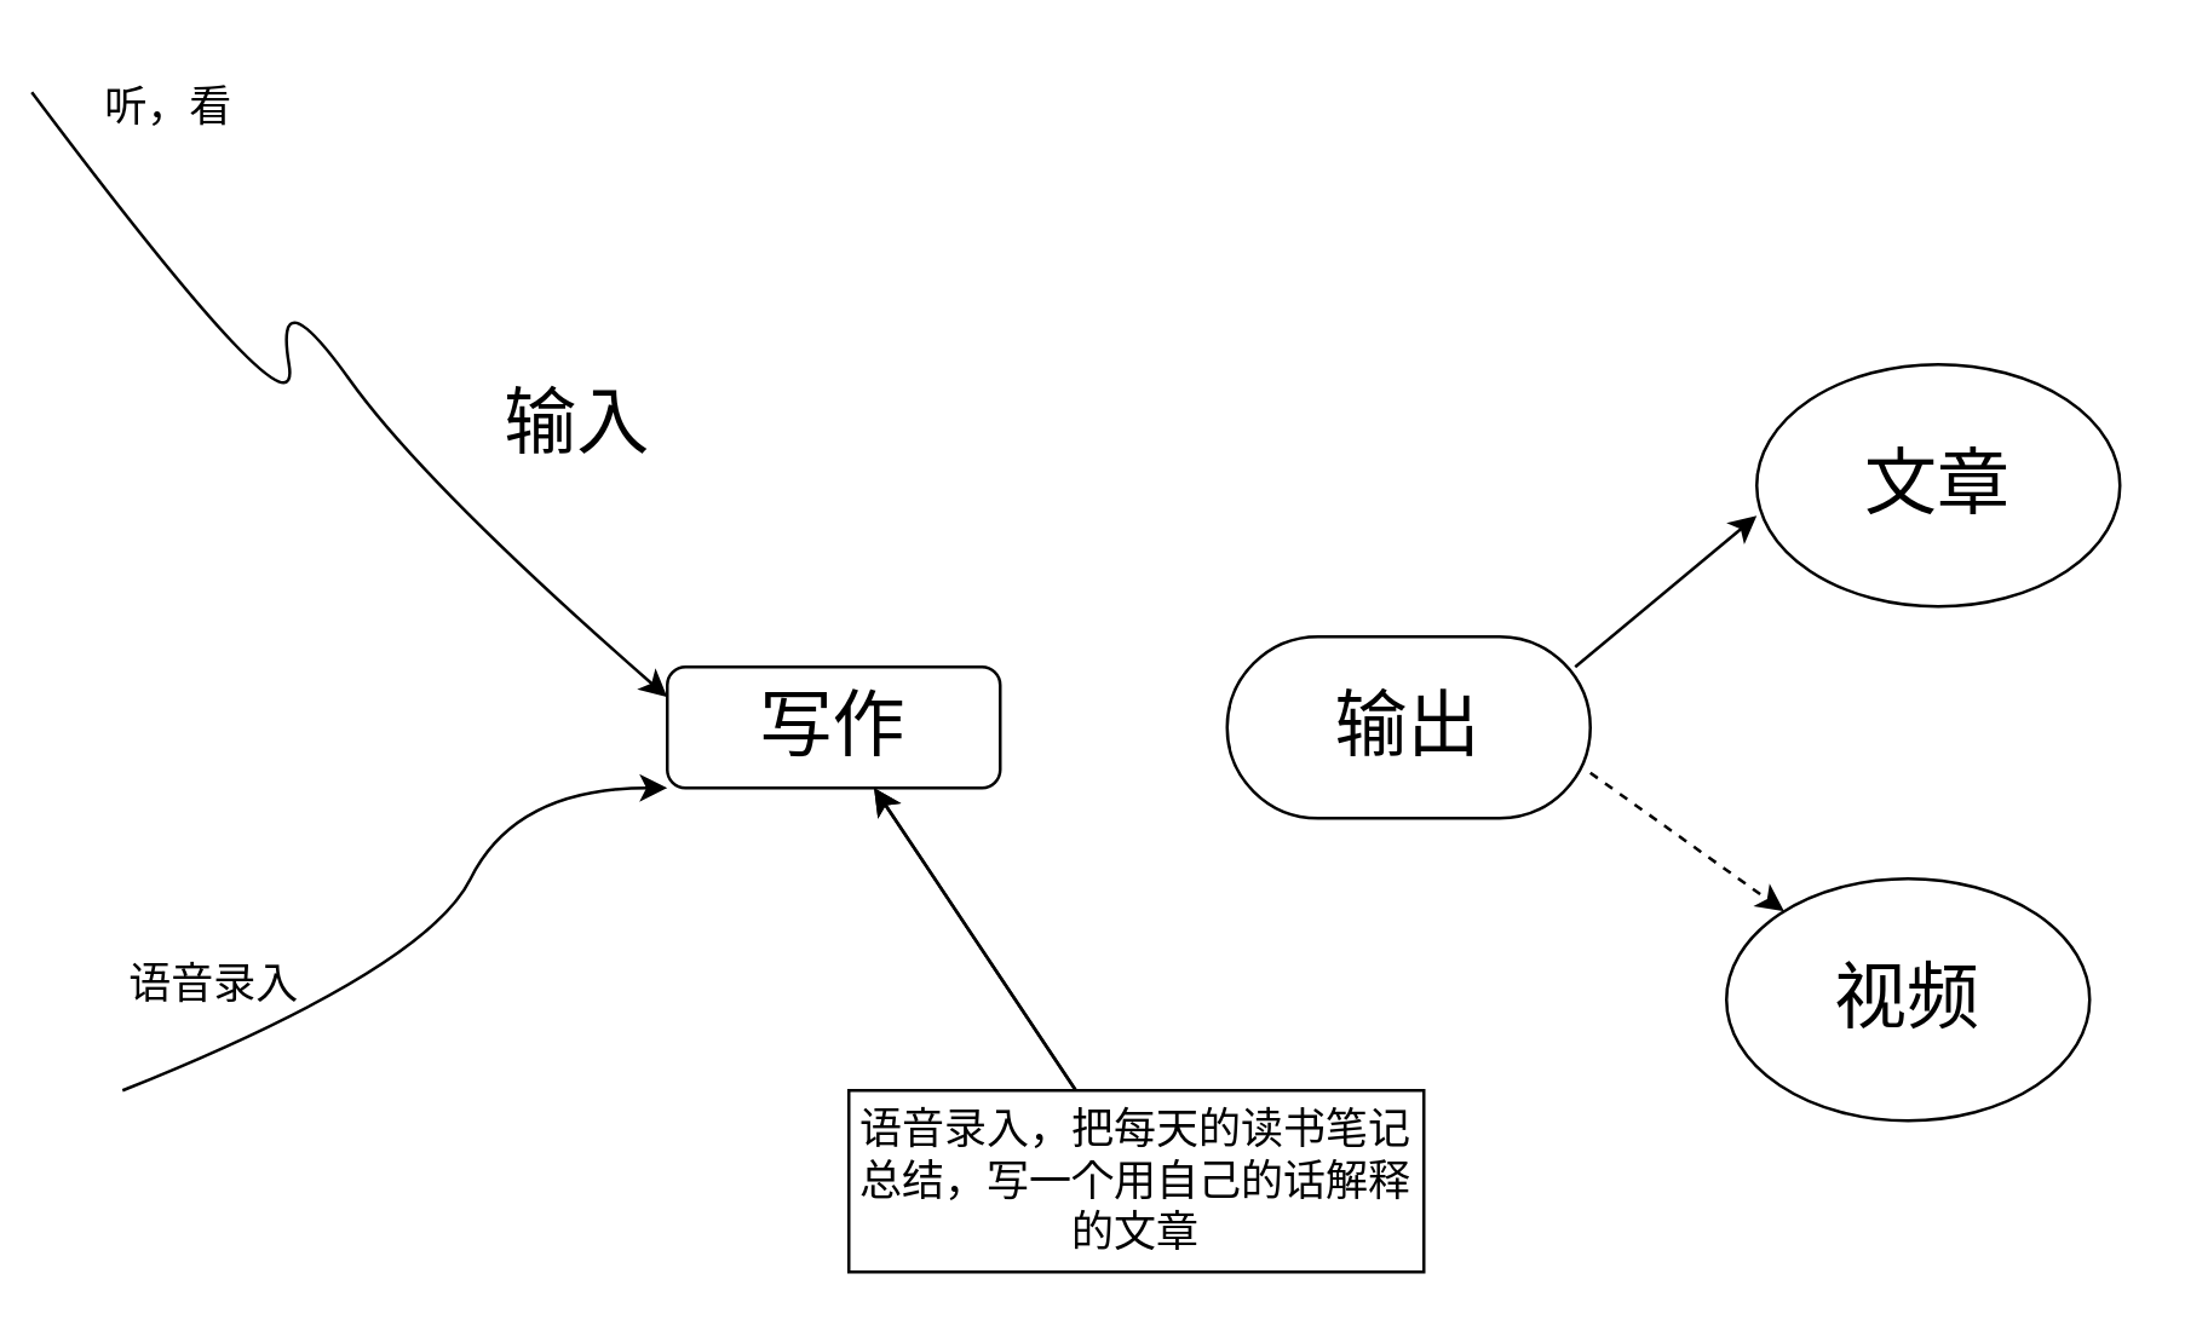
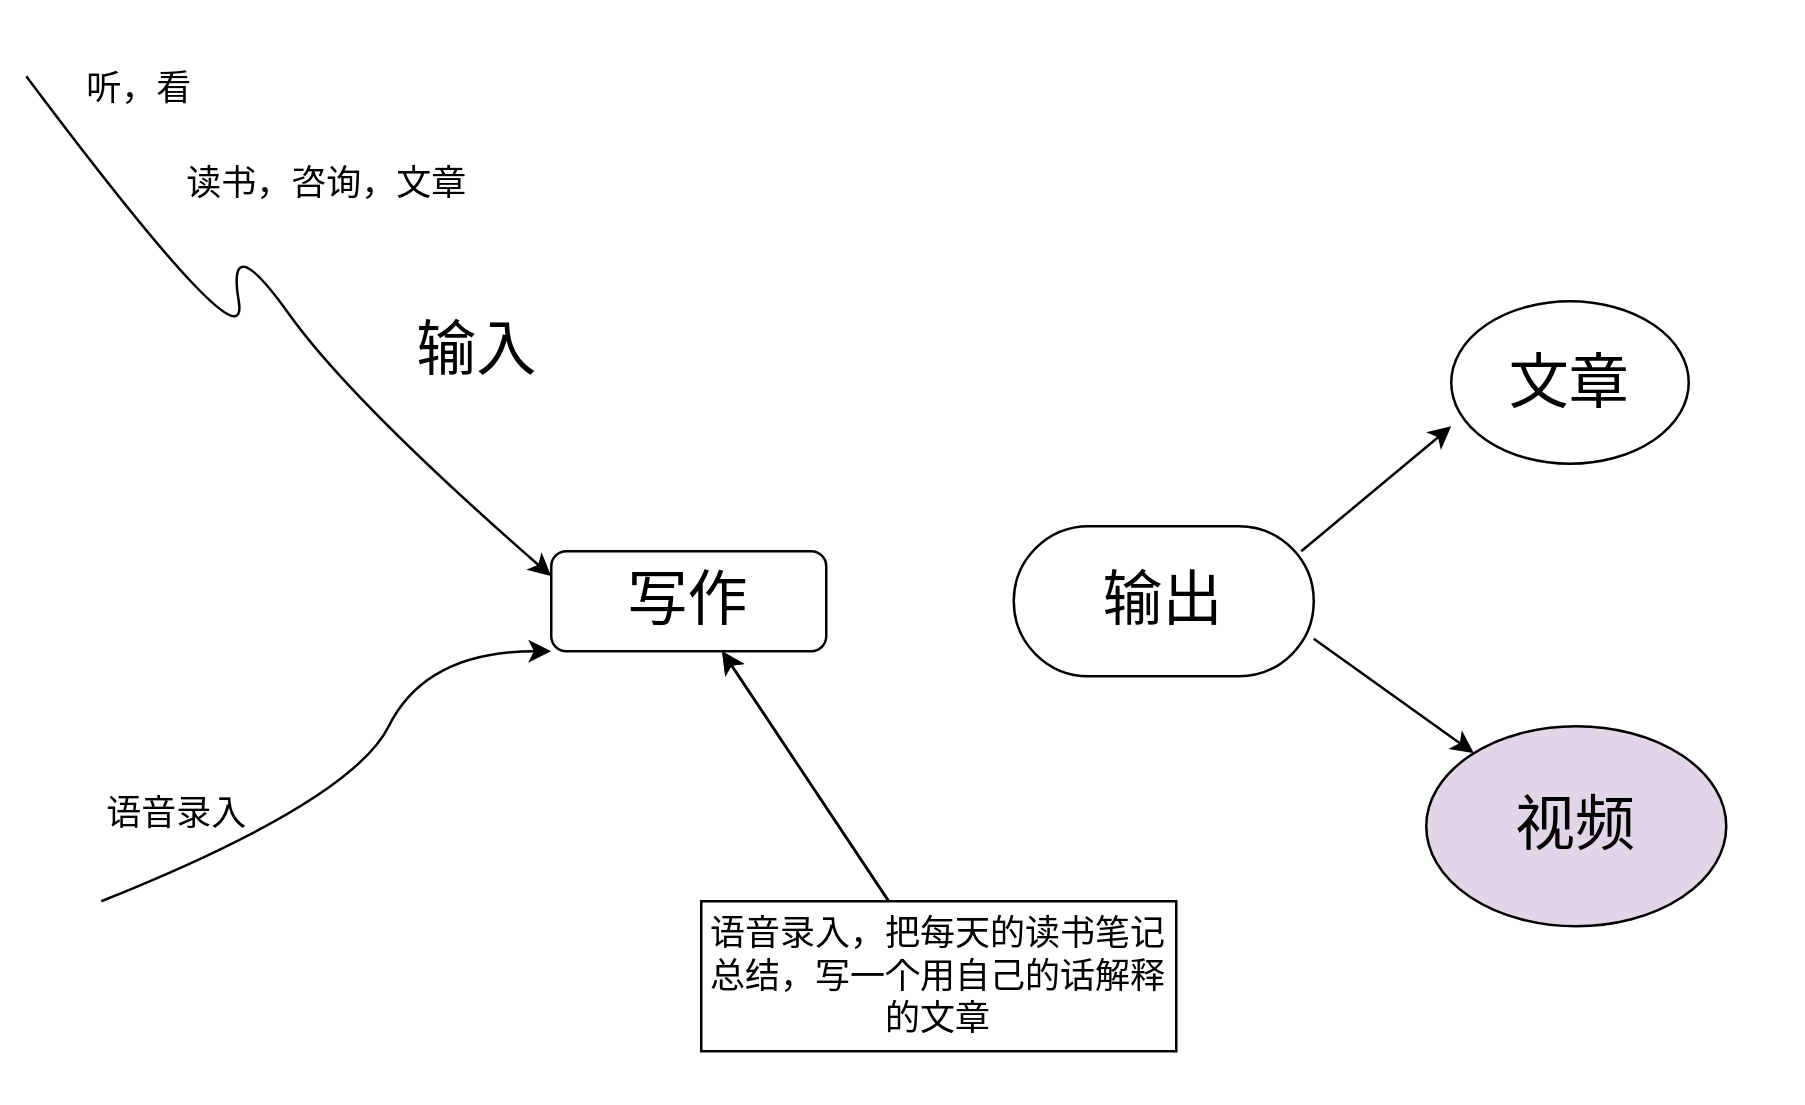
  <mxCell id="0" />
  <mxCell id="1" parent="0" />
  <mxCell id="2" value="" style="group" vertex="1" connectable="0" parent="1"><mxGeometry x="20" y="20" width="680" height="350" as="geometry" /></mxCell>
  <mxCell id="3" value="&lt;font style=&quot;font-size: 24px;&quot;&gt;写作&lt;/font&gt;" style="rounded=1;whiteSpace=wrap;html=1;" vertex="1" parent="2"><mxGeometry x="200" y="200" width="110" height="40" as="geometry" /></mxCell>
  <mxCell id="4" value="&lt;font style=&quot;font-size: 24px;&quot;&gt;输出&lt;/font&gt;" style="whiteSpace=wrap;html=1;rounded=1;arcSize=50;" vertex="1" parent="2"><mxGeometry x="385" y="190" width="120" height="60" as="geometry" /></mxCell>
- <mxCell id="5" value="文章" style="ellipse;whiteSpace=wrap;html=1;fontSize=24;" vertex="1" parent="2"><mxGeometry x="560" y="100" width="120" height="80" as="geometry" /></mxCell>
- <mxCell id="6" value="视频" style="ellipse;whiteSpace=wrap;html=1;fontSize=24;" vertex="1" parent="2"><mxGeometry x="550" y="270" width="120" height="80" as="geometry" /></mxCell>
+ <mxCell id="5" value="文章" style="ellipse;whiteSpace=wrap;html=1;fontSize=24;" vertex="1" parent="2"><mxGeometry x="560" y="100" width="95" height="65" as="geometry" /></mxCell>
+ <mxCell id="6" value="视频" style="ellipse;whiteSpace=wrap;html=1;fontSize=24;fillColor=#e1d5e7;" vertex="1" parent="2"><mxGeometry x="550" y="270" width="120" height="80" as="geometry" /></mxCell>
  <mxCell id="7" value="" style="endArrow=classic;html=1;fontSize=24;" edge="1" parent="2"><mxGeometry width="50" height="50" relative="1" as="geometry"><mxPoint x="500" y="200" as="sourcePoint" /><mxPoint x="560" y="150" as="targetPoint" /></mxGeometry></mxCell>
- <mxCell id="8" value="" style="endArrow=classic;html=1;fontSize=24;exitX=1;exitY=0.75;exitDx=0;exitDy=0;dashed=1;" edge="1" parent="2" source="4" target="6"><mxGeometry width="50" height="50" relative="1" as="geometry"><mxPoint x="510" y="270" as="sourcePoint" /><mxPoint x="560" y="220" as="targetPoint" /></mxGeometry></mxCell>
+ <mxCell id="8" value="" style="endArrow=classic;html=1;fontSize=24;exitX=1;exitY=0.75;exitDx=0;exitDy=0;" edge="1" parent="2" source="4" target="6"><mxGeometry width="50" height="50" relative="1" as="geometry"><mxPoint x="510" y="270" as="sourcePoint" /><mxPoint x="560" y="220" as="targetPoint" /></mxGeometry></mxCell>
  <mxCell id="9" value="" style="curved=1;endArrow=classic;html=1;fontSize=24;entryX=0;entryY=0.25;entryDx=0;entryDy=0;" edge="1" parent="2" target="3"><mxGeometry width="50" height="50" relative="1" as="geometry"><mxPoint x="-10" y="10" as="sourcePoint" /><mxPoint x="130" y="100" as="targetPoint" /><Array as="points"><mxPoint x="80" y="130" /><mxPoint x="70" y="70" /><mxPoint x="120" y="140" /></Array></mxGeometry></mxCell>
  <mxCell id="10" value="输入" style="text;html=1;align=center;verticalAlign=middle;resizable=0;points=[];autosize=1;strokeColor=none;fillColor=none;fontSize=24;" vertex="1" parent="2"><mxGeometry x="135" y="100" width="70" height="40" as="geometry" /></mxCell>
+ <mxCell id="11" value="&lt;font style=&quot;font-size: 14px;&quot;&gt;读书，咨询，文章&lt;/font&gt;" style="text;html=1;align=center;verticalAlign=middle;resizable=0;points=[];autosize=1;strokeColor=none;fillColor=none;fontSize=24;" vertex="1" parent="2"><mxGeometry x="40" y="30" width="140" height="40" as="geometry" /></mxCell>
  <mxCell id="12" value="听，看" style="text;html=1;align=center;verticalAlign=middle;resizable=0;points=[];autosize=1;strokeColor=none;fillColor=none;fontSize=14;" vertex="1" parent="2"><mxGeometry width="70" height="30" as="geometry" /></mxCell>
  <mxCell id="13" value="" style="curved=1;endArrow=classic;html=1;fontSize=14;" edge="1" parent="2"><mxGeometry width="50" height="50" relative="1" as="geometry"><mxPoint x="20" y="340" as="sourcePoint" /><mxPoint x="200" y="240" as="targetPoint" /><Array as="points"><mxPoint x="120" y="300" /><mxPoint x="150" y="240" /></Array></mxGeometry></mxCell>
  <mxCell id="14" value="语音录入" style="text;html=1;align=center;verticalAlign=middle;resizable=0;points=[];autosize=1;strokeColor=none;fillColor=none;fontSize=14;" vertex="1" parent="2"><mxGeometry x="10" y="290" width="80" height="30" as="geometry" /></mxCell>
  <mxCell id="15" value="" style="edgeStyle=none;html=1;fontSize=18;" edge="1" parent="1" source="17" target="3"><mxGeometry relative="1" as="geometry" /></mxCell>
  <mxCell id="16" value="" style="edgeStyle=none;html=1;fontSize=18;" edge="1" parent="1" source="17" target="3"><mxGeometry relative="1" as="geometry" /></mxCell>
  <mxCell id="17" value="语音录入，把每天的读书笔记总结，写一个用自己的话解释的文章&lt;br&gt;" style="whiteSpace=wrap;html=1;fontSize=14;" vertex="1" parent="1"><mxGeometry x="280" y="360" width="190" height="60" as="geometry" /></mxCell>
